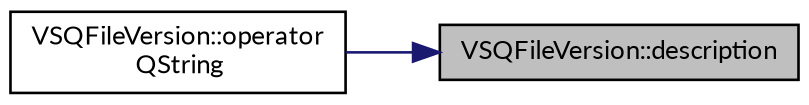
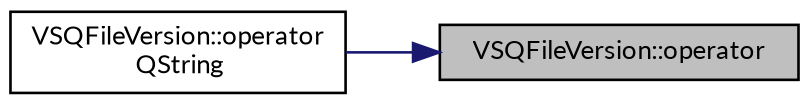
  digraph {
    rankdir=RL
    fontname=Lato
    node [color=black fontname=Lato fontsize=10 shape=record style=filled]
-   n1 [fillcolor=grey75 fontcolor=black height=0.2 label="VSQFileVersion::description" width=0.4]
+   n1 [fillcolor=grey75 fontcolor=black height=0.2 label="VSQFileVersion::operator" width=0.4]
    n2 [fillcolor=white height=0.2 label="VSQFileVersion::operator\l QString" width=0.4]
    n1 -> n2 [color=midnightblue dir=back fontname=Lato fontsize=10 labelfontname=Helvetica labelfontsize=10 style=solid]
  }
